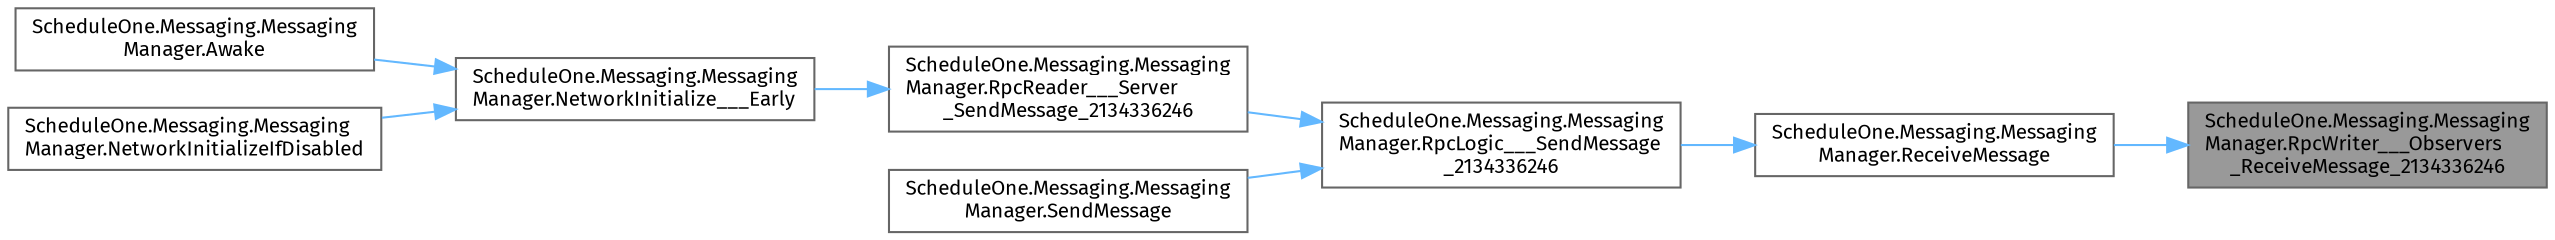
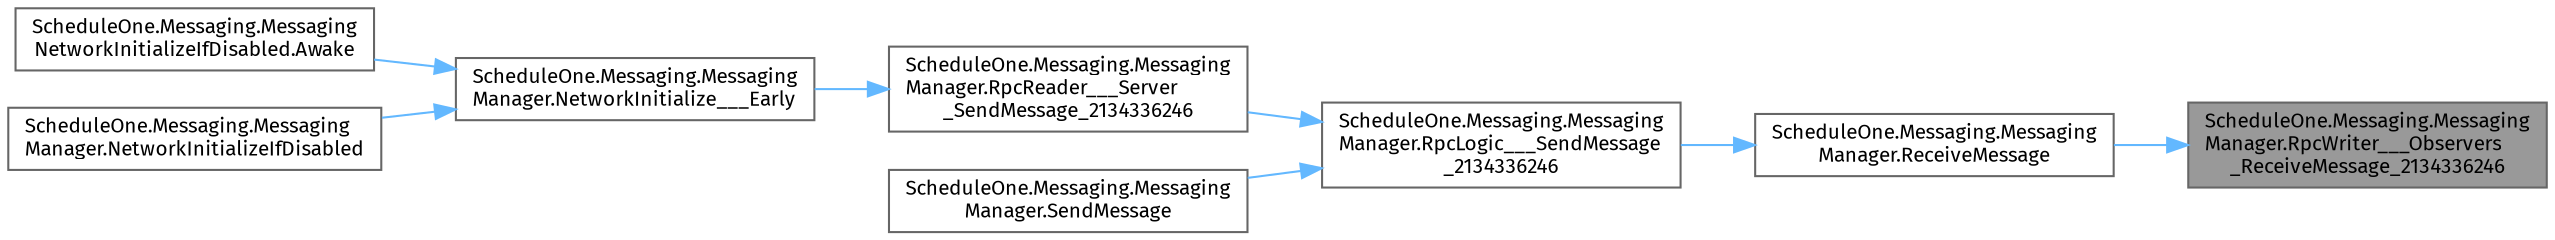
  digraph {
    rankdir=RL
    fontname="Fira Sans"
    node [color=grey40 fillcolor=white fontname="Fira Sans" fontsize=10 shape=box style=filled]
    edge [color=steelblue1 dir=back fontname="Fira Sans" fontsize=10 labelfontname=Helvetica labelfontsize=10 style=solid]
    n1 [color=gray40 fillcolor=grey60 fontcolor=black height=0.2 label="ScheduleOne.Messaging.Messaging\lManager.RpcWriter___Observers\l_ReceiveMessage_2134336246" width=0.4]
    n2 [height=0.2 label="ScheduleOne.Messaging.Messaging\lManager.ReceiveMessage" width=0.4]
    n3 [height=0.2 label="ScheduleOne.Messaging.Messaging\lManager.RpcLogic___SendMessage\l_2134336246" width=0.4]
    n4 [height=0.2 label="ScheduleOne.Messaging.Messaging\lManager.RpcReader___Server\l_SendMessage_2134336246" width=0.4]
    n5 [height=0.2 label="ScheduleOne.Messaging.Messaging\lManager.SendMessage" width=0.4]
    n6 [height=0.2 label="ScheduleOne.Messaging.Messaging\lManager.NetworkInitialize___Early" width=0.4]
-   n7 [height=0.2 label="ScheduleOne.Messaging.Messaging\lManager.Awake" width=0.4]
+   n7 [height=0.2 label="ScheduleOne.Messaging.Messaging\lNetworkInitializeIfDisabled.Awake" width=0.4]
    n8 [height=0.2 label="ScheduleOne.Messaging.Messaging\lManager.NetworkInitializeIfDisabled" width=0.4]
    n1 -> n2
    n2 -> n3
    n3 -> n4
    n3 -> n5
    n4 -> n6
    n6 -> n7
    n6 -> n8
  }
